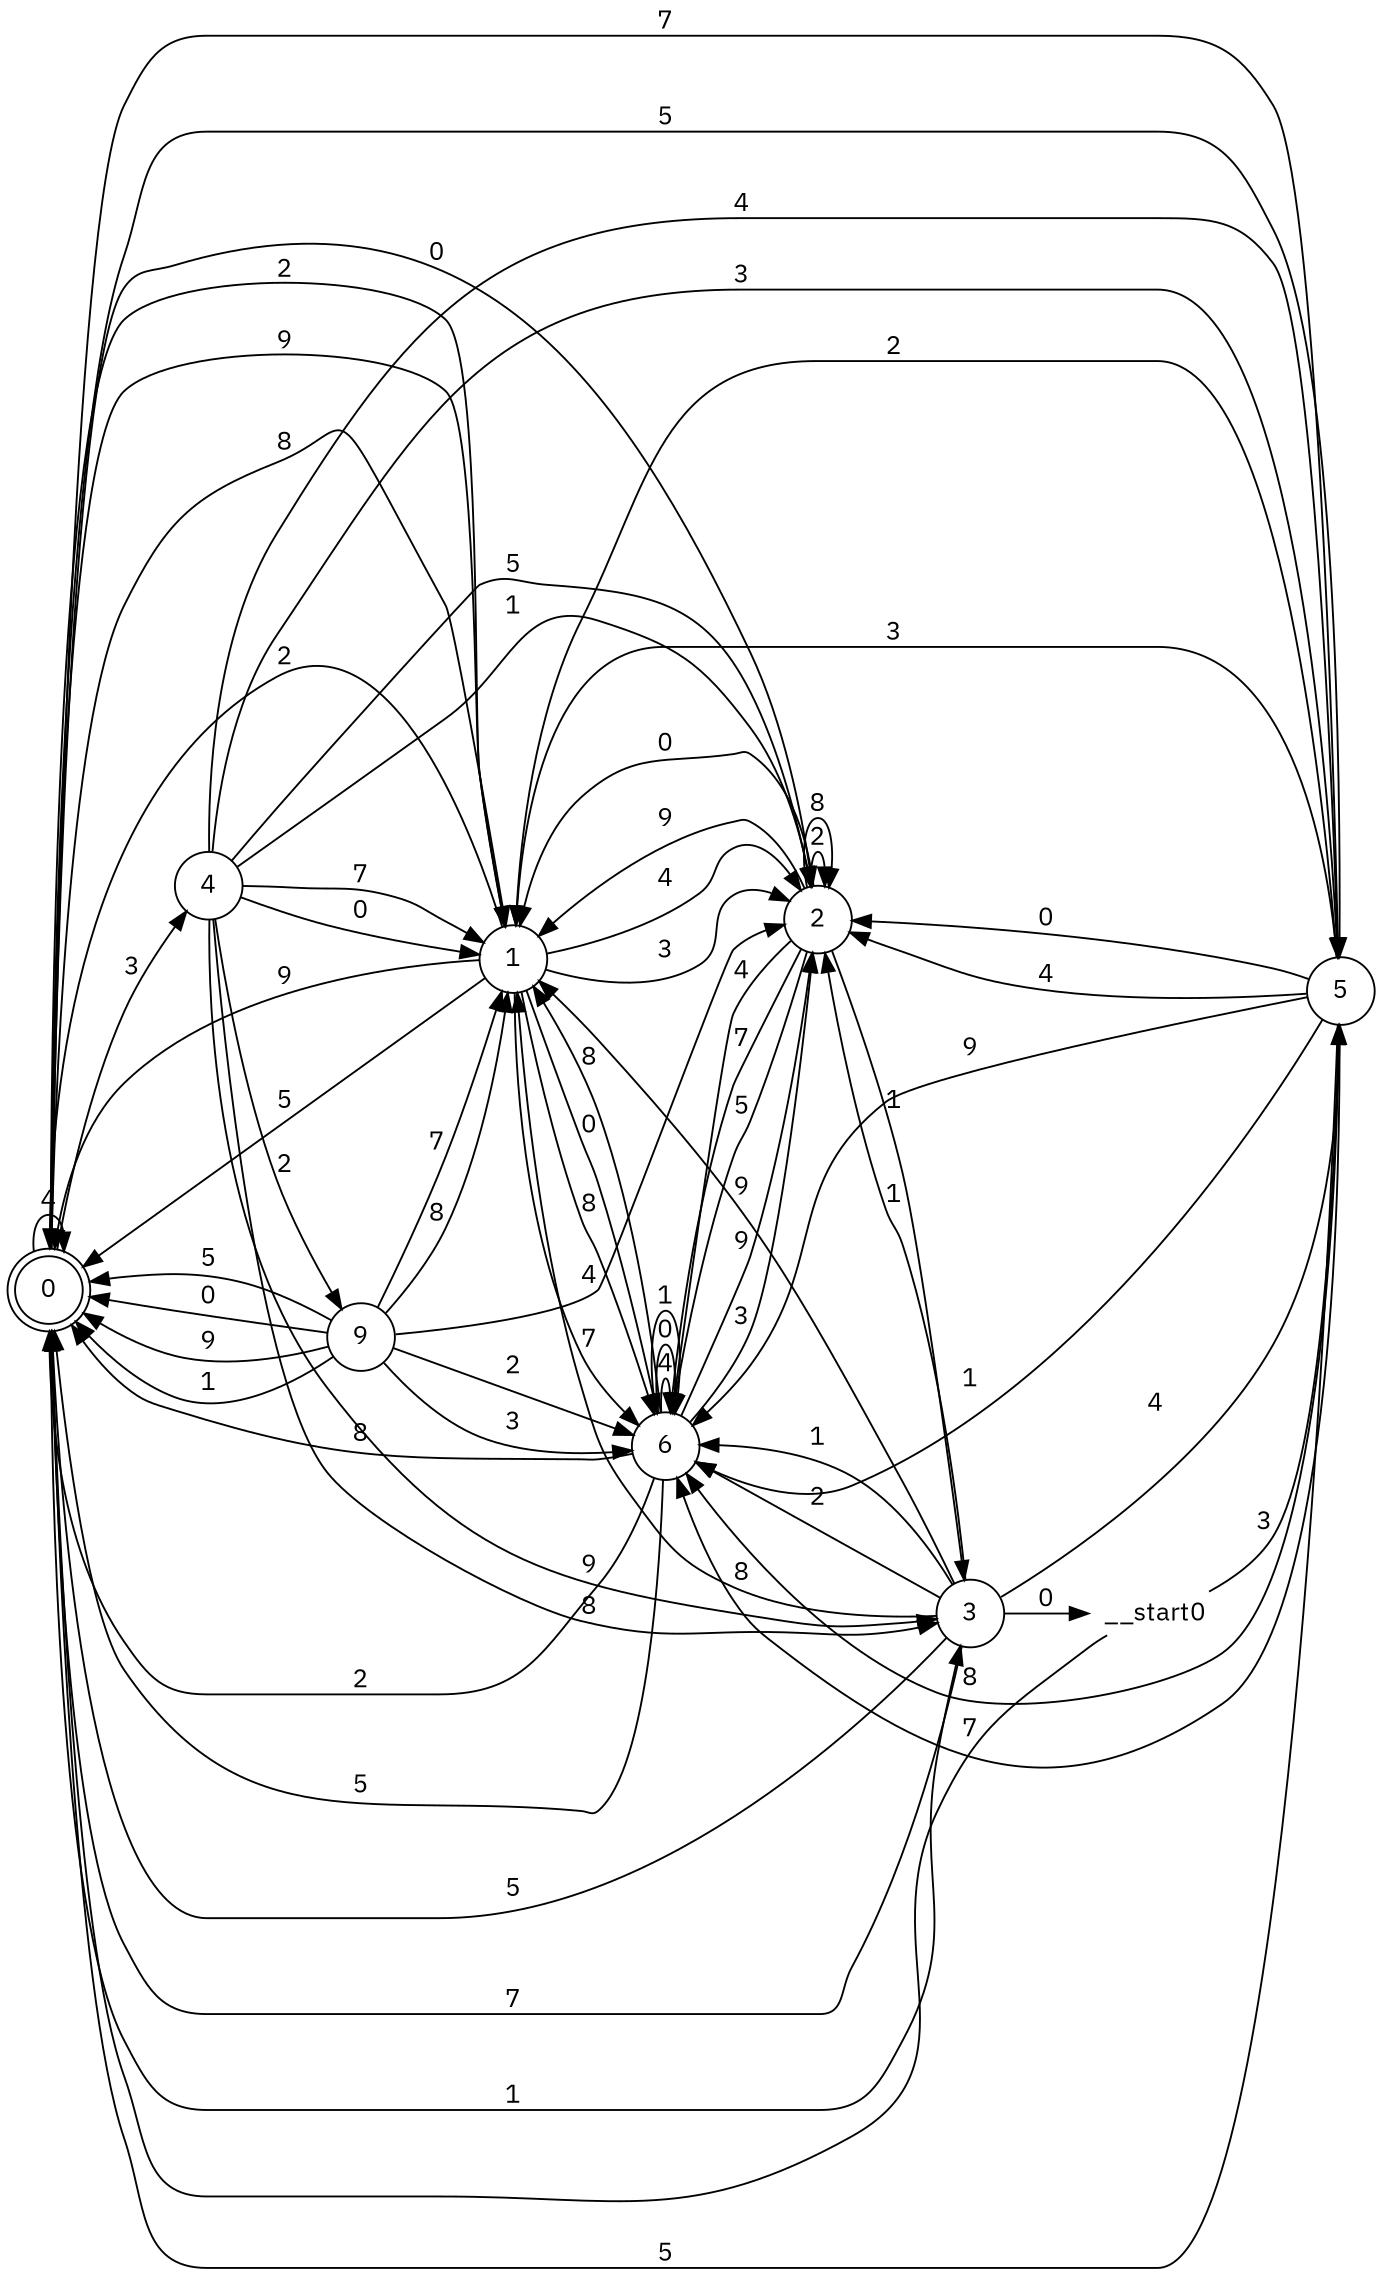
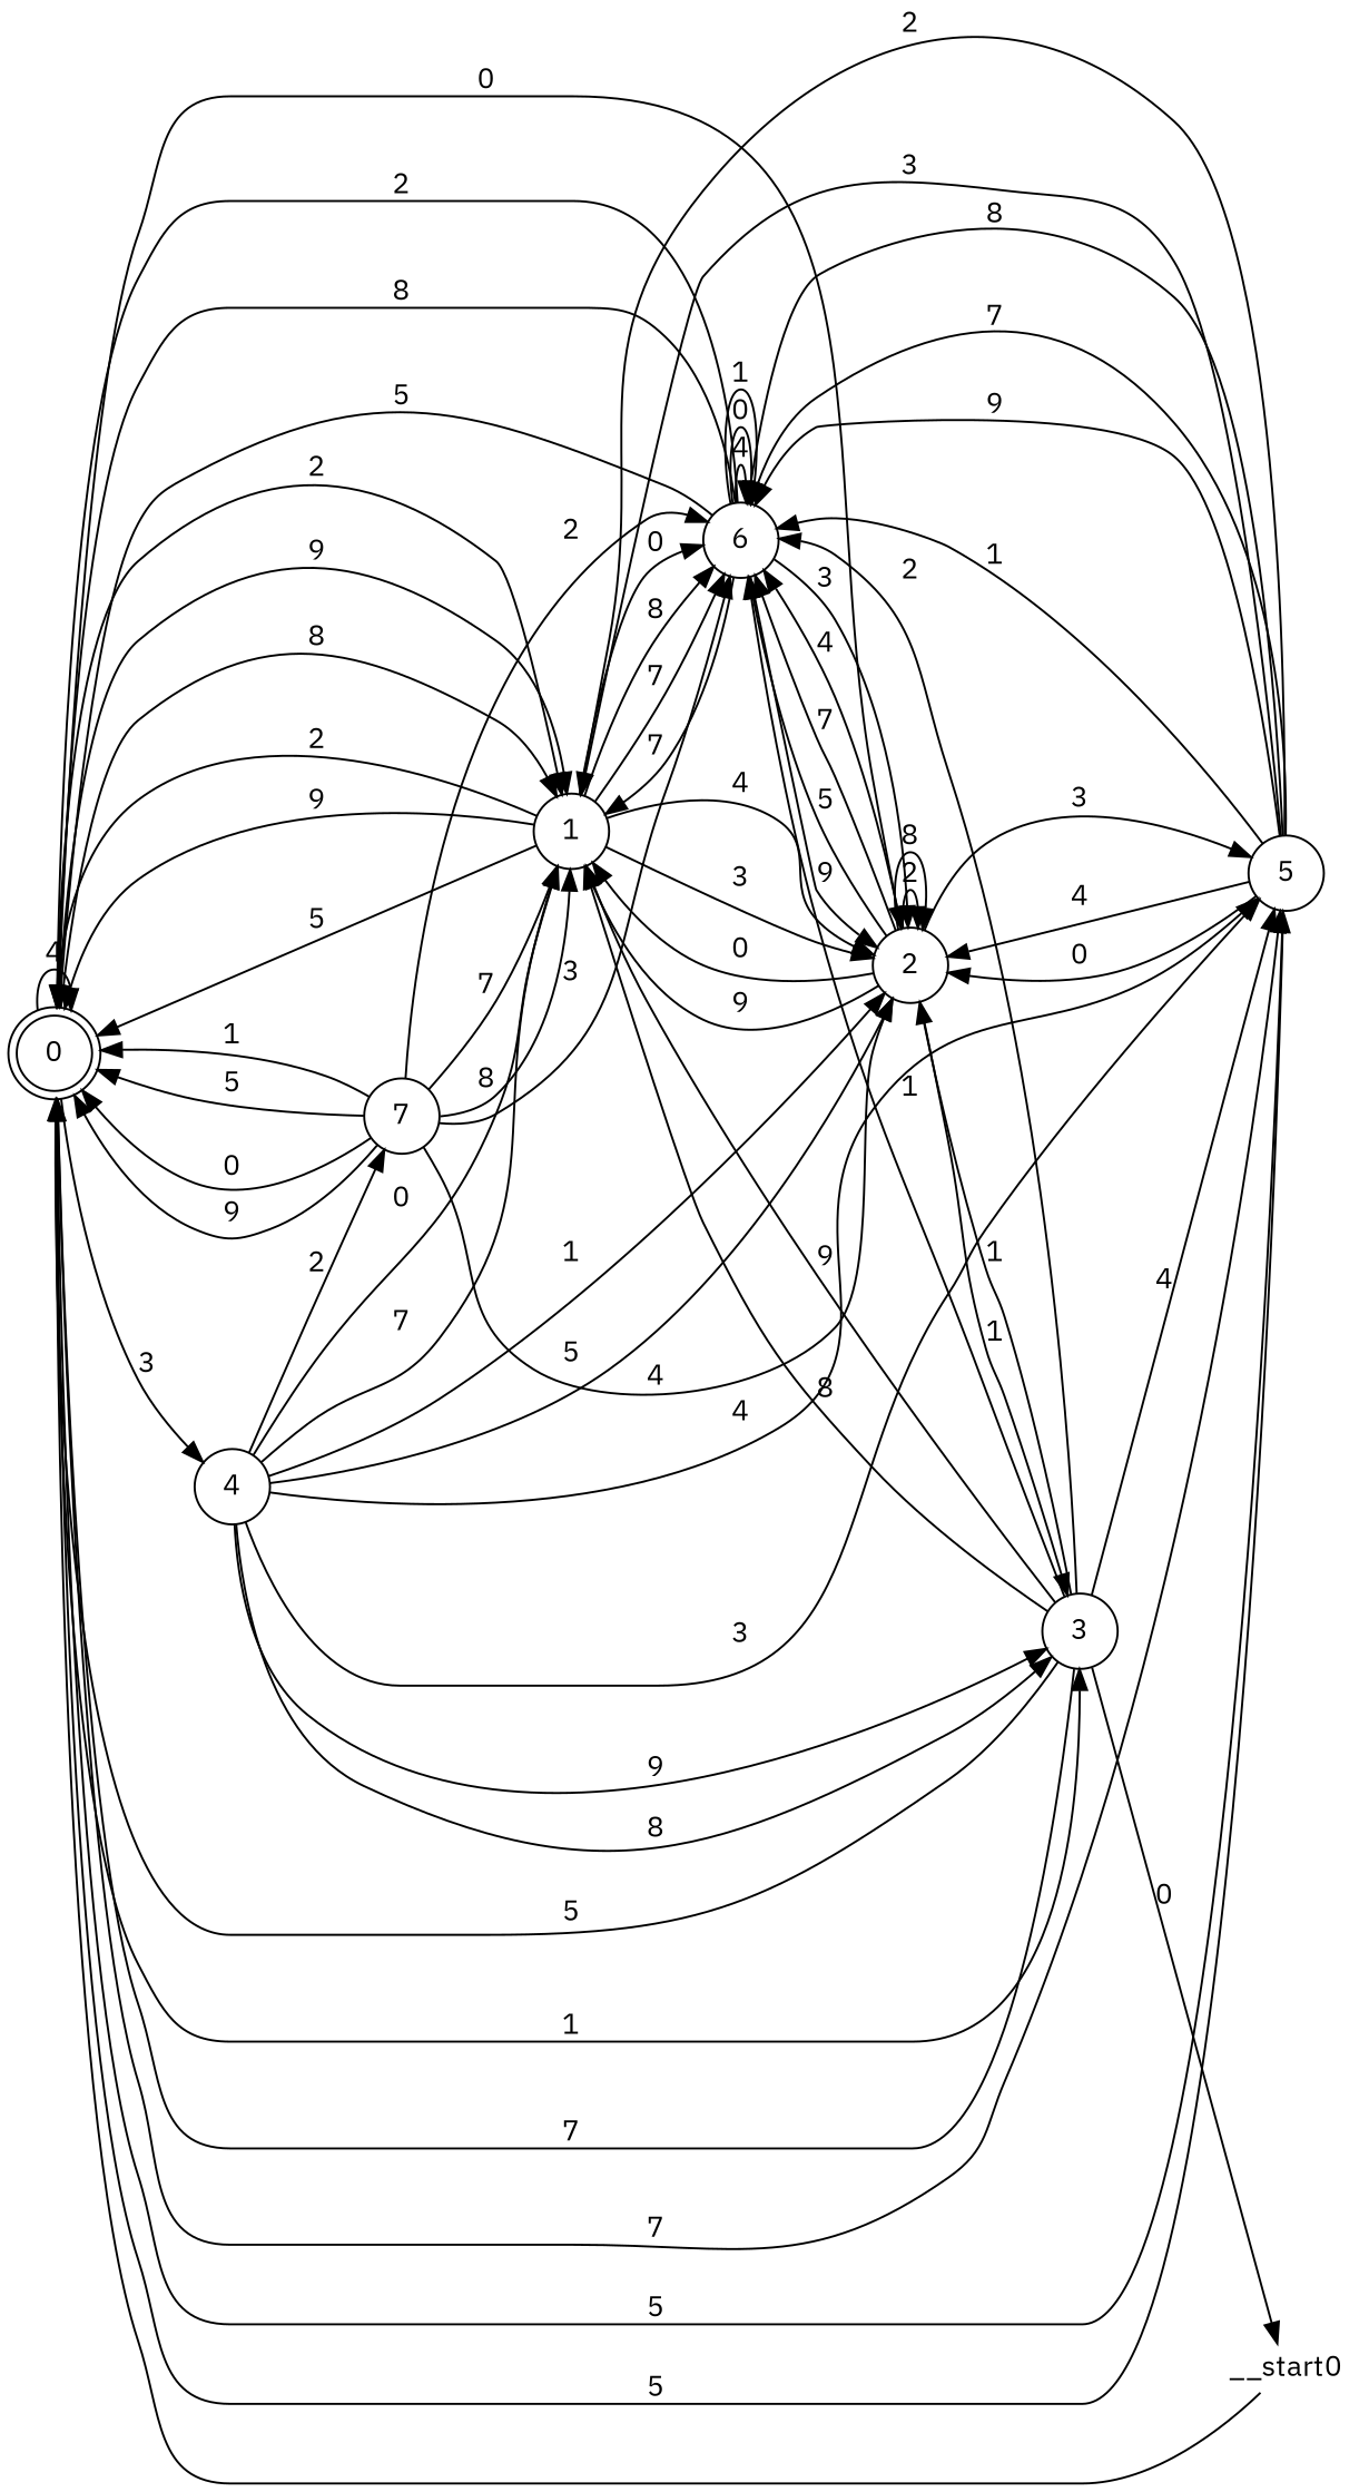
  digraph {
    fontname="IBM Plex Sans"
    rankdir=LR
    node [fontname="IBM Plex Sans" shape=circle]
    edge [fontname="IBM Plex Sans"]
    n1 [label=0 shape=doublecircle]
    n2 [label=1]
    n3 [label=2]
    n4 [label=3]
    n5 [label=4]
    n6 [label=5]
    n7 [label=6]
    __start0 [height=0 shape=none width=0]
-   n9 [label=9]
+   n9 [label=7]
    n1 -> n1 [label=4]
    n1 -> n2 [label=2]
    n1 -> n2 [label=9]
    n1 -> n2 [label=8]
    n1 -> n3 [label=0]
    n1 -> n4 [label=1]
    n1 -> n5 [label=3]
    n1 -> n6 [label=7]
    n1 -> n6 [label=5]
    n2 -> n1 [label=2]
    n2 -> n1 [label=9]
    n2 -> n1 [label=5]
    n2 -> n3 [label=4]
    n2 -> n3 [label=3]
    n2 -> n7 [label=0]
    n2 -> n7 [label=8]
    n2 -> n7 [label=7]
    n3 -> n2 [label=0]
    n3 -> n2 [label=9]
    n3 -> n3 [label=2]
    n3 -> n3 [label=8]
    n3 -> n4 [label=1]
-   __start0 -> n6 [label=3]
+   n3 -> n6 [label=3]
    n3 -> n7 [label=4]
    n3 -> n7 [label=7]
    n3 -> n7 [label=5]
    n4 -> n1 [label=7]
    n4 -> n1 [label=5]
    n4 -> n2 [label=9]
    n4 -> n2 [label=8]
    n4 -> n3 [label=1]
    n4 -> n6 [label=4]
    n4 -> n7 [label=2]
    n4 -> n7 [label=1]
    n4 -> __start0 [label=0]
    n5 -> n2 [label=0]
    n5 -> n2 [label=7]
    n5 -> n3 [label=1]
    n5 -> n3 [label=5]
    n5 -> n4 [label=9]
    n5 -> n4 [label=8]
    n5 -> n6 [label=4]
    n5 -> n6 [label=3]
    n5 -> n9 [label=2]
    n6 -> n1 [label=5]
    n6 -> n2 [label=2]
    n6 -> n2 [label=3]
    n6 -> n3 [label=4]
    n6 -> n3 [label=0]
    n6 -> n7 [label=9]
    n6 -> n7 [label=1]
    n6 -> n7 [label=8]
    n6 -> n7 [label=7]
    n7 -> n1 [label=2]
    n7 -> n1 [label=8]
    n7 -> n1 [label=5]
-   n7 -> n2 [label=8]
+   n7 -> n2 [label=7]
    n7 -> n3 [label=9]
    n7 -> n3 [label=3]
    n7 -> n7 [label=4]
    n7 -> n7 [label=0]
    n7 -> n7 [label=1]
    __start0 -> n1
    n9 -> n1 [label=0]
    n9 -> n1 [label=9]
    n9 -> n1 [label=1]
    n9 -> n1 [label=5]
    n9 -> n2 [label=8]
    n9 -> n2 [label=7]
    n9 -> n3 [label=4]
    n9 -> n7 [label=2]
    n9 -> n7 [label=3]
  }
